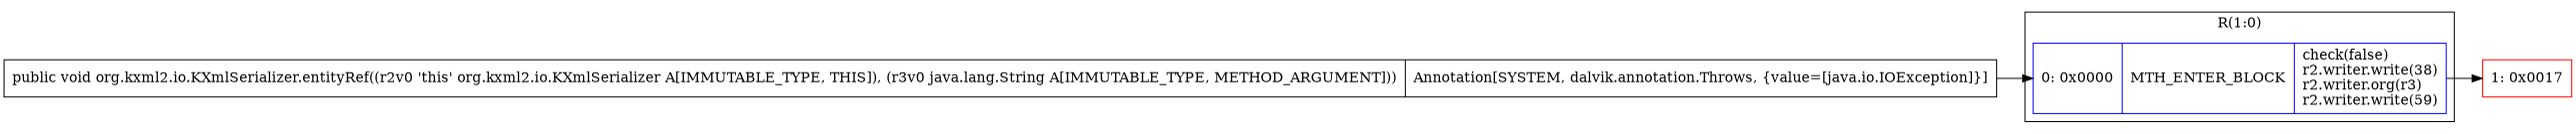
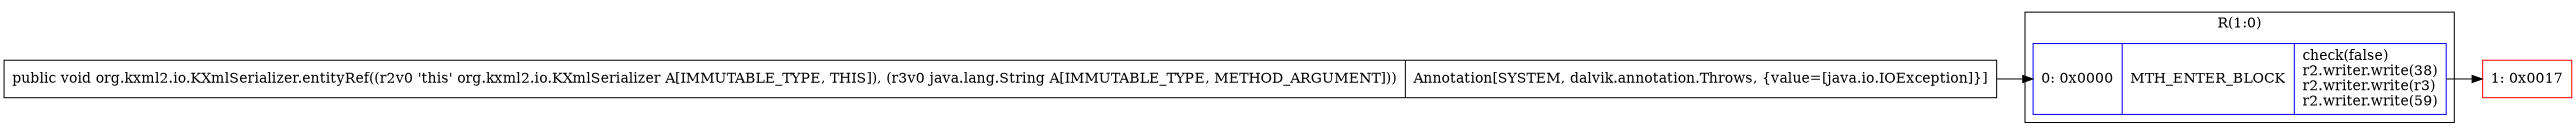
  digraph {
    rankdir=LR
    node [shape=record]
-   n1 [color=blue label="{0\:\ 0x0000|MTH_ENTER_BLOCK\l|check(false)\lr2.writer.write(38)\lr2.writer.org(r3)\lr2.writer.write(59)\l}"]
+   n1 [color=blue label="{0\:\ 0x0000|MTH_ENTER_BLOCK\l|check(false)\lr2.writer.write(38)\lr2.writer.write(r3)\lr2.writer.write(59)\l}"]
    n2 [color=red label="{1\:\ 0x0017}"]
    n3 [label="{public void org.kxml2.io.KXmlSerializer.entityRef((r2v0 'this' org.kxml2.io.KXmlSerializer A[IMMUTABLE_TYPE, THIS]), (r3v0 java.lang.String A[IMMUTABLE_TYPE, METHOD_ARGUMENT]))  | Annotation[SYSTEM, dalvik.annotation.Throws, \{value=[java.io.IOException]\}]\l}"]
    subgraph cluster_1 {
      label="R(1:0)"
      n1
    }
    n1 -> n2
    n3 -> n1
  }
